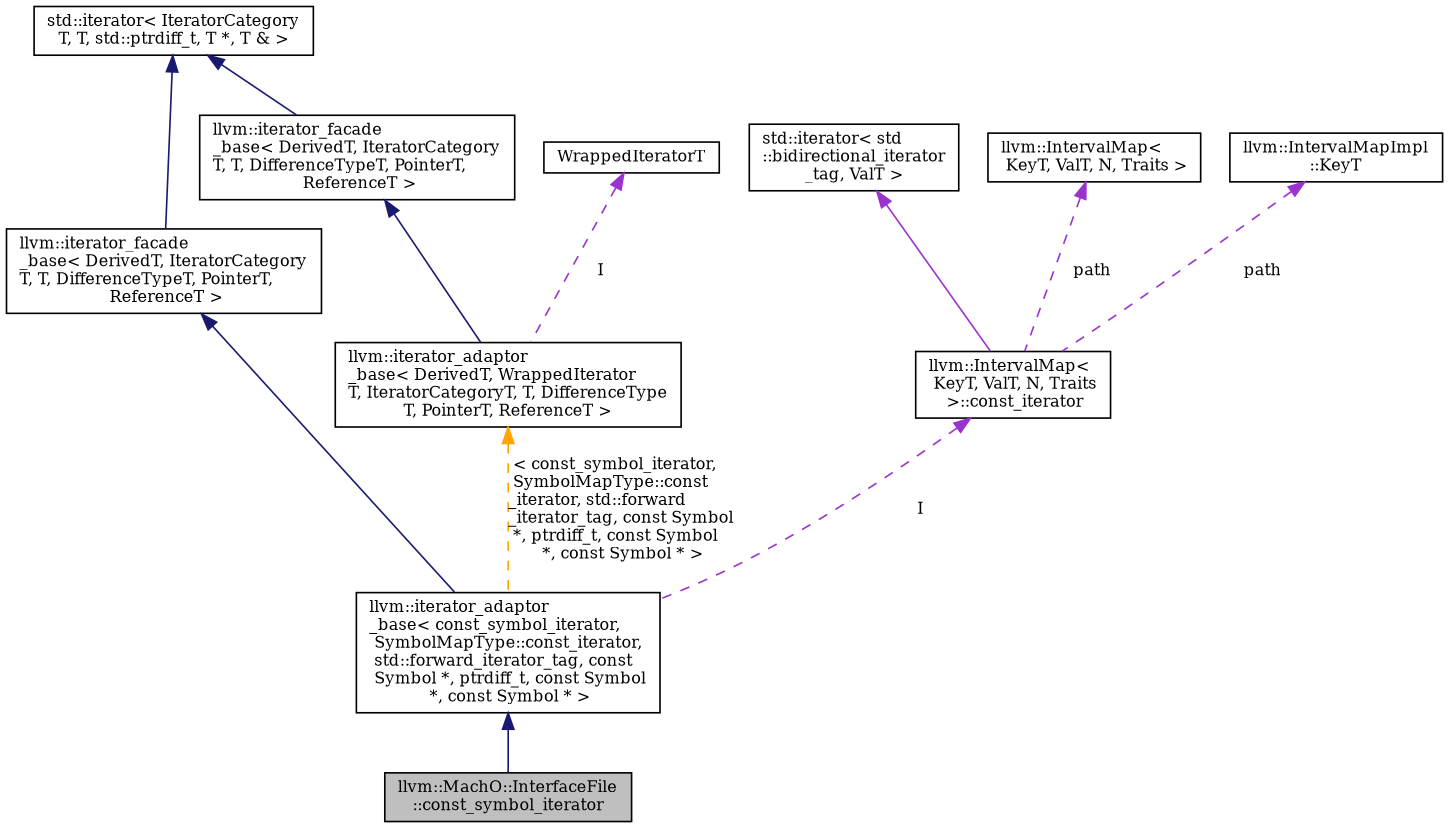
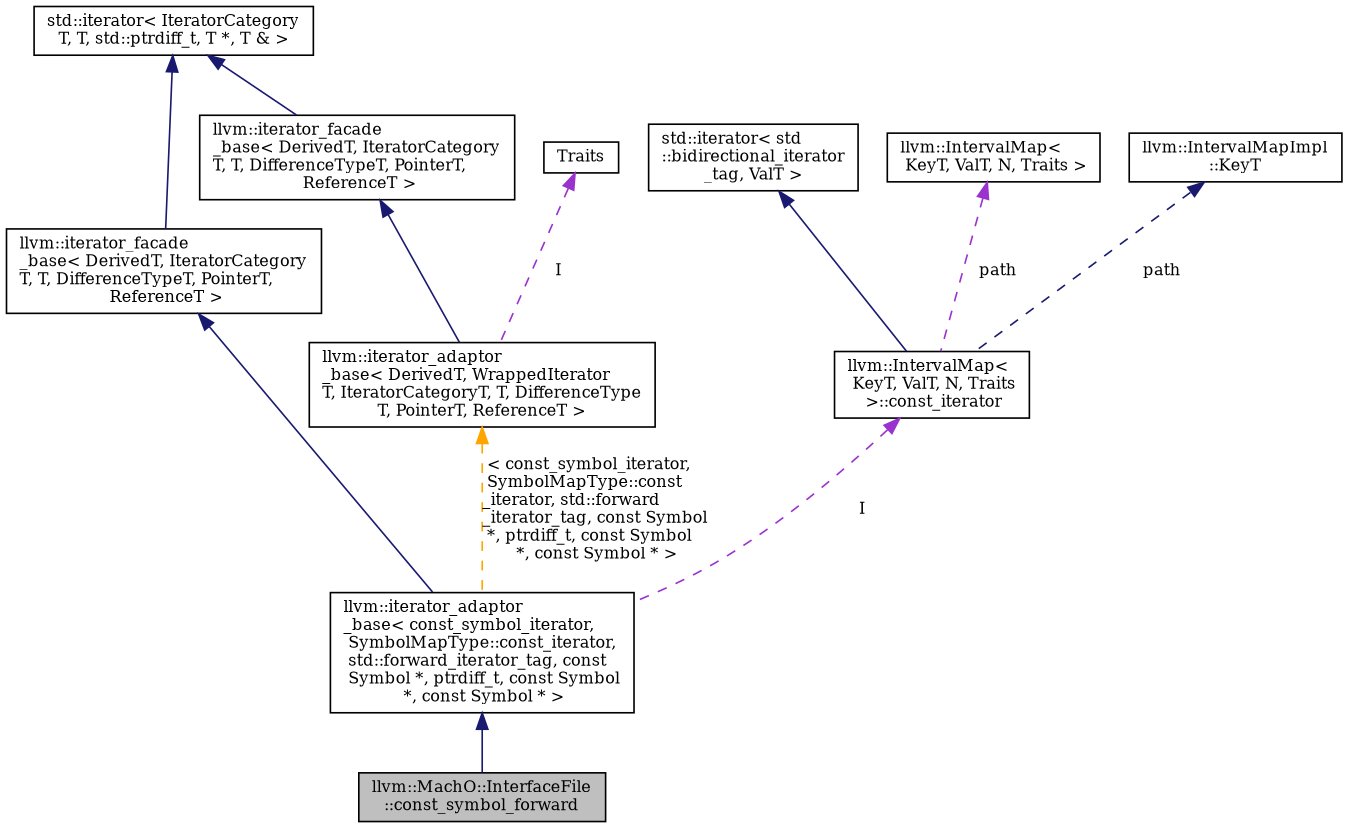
  digraph {
    fontname="DejaVu Serif"
    rankdir=TB
    node [color=black fontname="DejaVu Serif" fontsize=10 shape=box]
    edge [color=midnightblue dir=back fontname="DejaVu Serif" fontsize=10 labelfontname=Helvetica labelfontsize=10 style=solid]
-   n1 [fillcolor=grey75 fontcolor=black height=0.2 label="llvm::MachO::InterfaceFile\l::const_symbol_iterator" style=filled width=0.4]
+   n1 [fillcolor=grey75 fontcolor=black height=0.2 label="llvm::MachO::InterfaceFile\l::const_symbol_forward" style=filled width=0.4]
    n2 [height=0.2 label="llvm::iterator_adaptor\l_base\< const_symbol_iterator,\l SymbolMapType::const_iterator,\l std::forward_iterator_tag, const\l Symbol *, ptrdiff_t, const Symbol\l *, const Symbol * \>" width=0.4]
    n3 [height=0.2 label="llvm::iterator_facade\l_base\< DerivedT, IteratorCategory\lT, T, DifferenceTypeT, PointerT,\l ReferenceT \>" width=0.4]
    n4 [height=0.2 label="std::iterator\< IteratorCategory\lT, T, std::ptrdiff_t, T *, T & \>" width=0.4]
    n5 [height=0.2 label="llvm::iterator_facade\l_base\< DerivedT, IteratorCategory\lT, T, DifferenceTypeT, PointerT,\l ReferenceT \>" width=0.4]
    n6 [height=0.2 label="llvm::iterator_adaptor\l_base\< DerivedT, WrappedIterator\lT, IteratorCategoryT, T, DifferenceType\lT, PointerT, ReferenceT \>" width=0.4]
    n7 [height=0.2 label="llvm::IntervalMap\<\l KeyT, ValT, N, Traits\l \>::const_iterator" width=0.4]
    n8 [height=0.2 label="std::iterator\< std\l::bidirectional_iterator\l_tag, ValT \>" width=0.4]
    n9 [height=0.2 label="llvm::IntervalMap\<\l KeyT, ValT, N, Traits \>" width=0.4]
    n10 [height=0.2 label="llvm::IntervalMapImpl\l::KeyT" width=0.4]
-   n11 [height=0.2 label=WrappedIteratorT width=0.4]
+   n11 [height=0.2 label=Traits width=0.4]
    n2 -> n1
    n3 -> n2
    n4 -> n3
    n4 -> n5
    n5 -> n6
    n6 -> n2 [color=orange label=" \< const_symbol_iterator,\l SymbolMapType::const\l_iterator, std::forward\l_iterator_tag, const Symbol\l *, ptrdiff_t, const Symbol\l *, const Symbol * \>" style=dashed]
    n7 -> n2 [color=darkorchid3 label=" I" style=dashed]
-   n8 -> n7 [color=darkorchid3]
+   n8 -> n7
    n9 -> n7 [color=darkorchid3 label=" path" style=dashed]
-   n10 -> n7 [color=darkorchid3 label=" path" style=dashed]
+   n10 -> n7 [label=" path" style=dashed]
    n11 -> n6 [color=darkorchid3 label=" I" style=dashed]
  }
